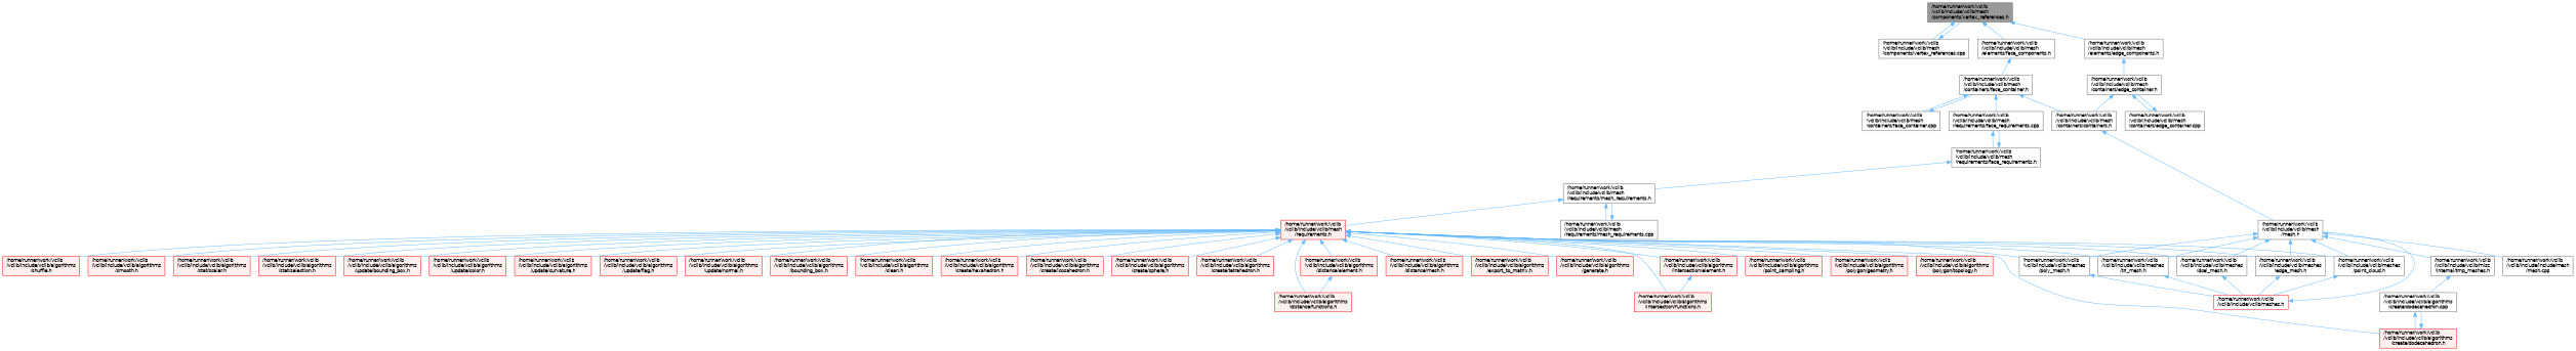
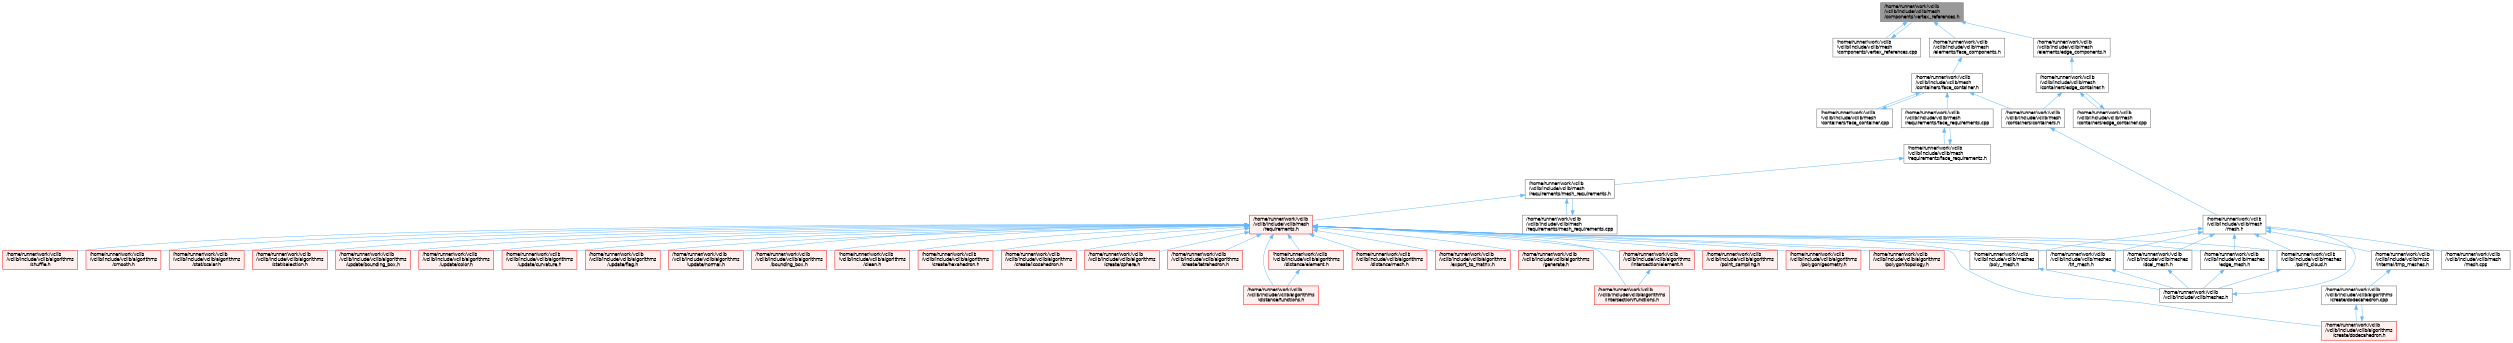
  digraph {
    node [color=red fillcolor="#FFF0F0" fontname=Helvetica fontsize=10 shape=box style=filled]
    edge [color=steelblue1 dir=back fontname=Helvetica fontsize=10 labelfontname=Helvetica labelfontsize=10 style=solid]
    n1 [color=gray40 fillcolor=grey60 fontcolor=black height=0.2 label="/home/runner/work/vclib\l/vclib/include/vclib/mesh\l/components/vertex_references.h" width=0.4]
    n2 [color=grey40 fillcolor=white height=0.2 label="/home/runner/work/vclib\l/vclib/include/vclib/mesh\l/components/vertex_references.cpp" width=0.4]
    n3 [color=grey40 fillcolor=white height=0.2 label="/home/runner/work/vclib\l/vclib/include/vclib/mesh\l/elements/edge_components.h" width=0.4]
    n4 [color=grey40 fillcolor=white height=0.2 label="/home/runner/work/vclib\l/vclib/include/vclib/mesh\l/elements/face_components.h" width=0.4]
    n5 [color=grey40 fillcolor=white height=0.2 label="/home/runner/work/vclib\l/vclib/include/vclib/mesh\l/containers/edge_container.h" width=0.4]
    n6 [color=grey40 fillcolor=white height=0.2 label="/home/runner/work/vclib\l/vclib/include/vclib/mesh\l/containers/face_container.h" width=0.4]
    n7 [color=grey40 fillcolor=white height=0.2 label="/home/runner/work/vclib\l/vclib/include/vclib/mesh\l/containers/containers.h" width=0.4]
    n8 [color=grey40 fillcolor=white height=0.2 label="/home/runner/work/vclib\l/vclib/include/vclib/mesh\l/containers/edge_container.cpp" width=0.4]
    n9 [color=grey40 fillcolor=white height=0.2 label="/home/runner/work/vclib\l/vclib/include/vclib/mesh\l/mesh.h" width=0.4]
-   n10 [color=grey40 fillcolor=white height=0.2 label="/home/runner/work/vclib\l/vclib/include/include/mesh\l/mesh.cpp" width=0.4]
+   n10 [color=grey40 fillcolor=white height=0.2 label="/home/runner/work/vclib\l/vclib/include/vclib/mesh\l/mesh.cpp" width=0.4]
    n11 [color=grey40 fillcolor=white height=0.2 label="/home/runner/work/vclib\l/vclib/include/vclib/meshes\l/dcel_mesh.h" width=0.4]
    n12 [color=grey40 fillcolor=white height=0.2 label="/home/runner/work/vclib\l/vclib/include/vclib/meshes\l/edge_mesh.h" width=0.4]
    n13 [color=grey40 fillcolor=white height=0.2 label="/home/runner/work/vclib\l/vclib/include/vclib/meshes\l/point_cloud.h" width=0.4]
    n14 [color=grey40 fillcolor=white height=0.2 label="/home/runner/work/vclib\l/vclib/include/vclib/meshes\l/poly_mesh.h" width=0.4]
    n15 [color=grey40 fillcolor=white height=0.2 label="/home/runner/work/vclib\l/vclib/include/vclib/meshes\l/tri_mesh.h" width=0.4]
    n16 [color=grey40 fillcolor=white height=0.2 label="/home/runner/work/vclib\l/vclib/include/vclib/misc\l/internal/tmp_meshes.h" width=0.4]
-   n17 [fillcolor=white height=0.2 label="/home/runner/work/vclib\l/vclib/include/vclib/meshes.h" width=0.4]
+   n17 [color=grey40 fillcolor=white height=0.2 label="/home/runner/work/vclib\l/vclib/include/vclib/meshes.h" width=0.4]
    n18 [color=grey40 fillcolor=white height=0.2 label="/home/runner/work/vclib\l/vclib/include/vclib/algorithms\l/create/dodecahedron.cpp" width=0.4]
    n19 [height=0.2 label="/home/runner/work/vclib\l/vclib/include/vclib/algorithms\l/create/dodecahedron.h" width=0.4]
    n20 [color=grey40 fillcolor=white height=0.2 label="/home/runner/work/vclib\l/vclib/include/vclib/mesh\l/containers/face_container.cpp" width=0.4]
    n21 [color=grey40 fillcolor=white height=0.2 label="/home/runner/work/vclib\l/vclib/include/vclib/mesh\l/requirements/face_requirements.cpp" width=0.4]
    n22 [color=grey40 fillcolor=white height=0.2 label="/home/runner/work/vclib\l/vclib/include/vclib/mesh\l/requirements/face_requirements.h" width=0.4]
    n23 [color=grey40 fillcolor=white height=0.2 label="/home/runner/work/vclib\l/vclib/include/vclib/mesh\l/requirements/mesh_requirements.h" width=0.4]
    n24 [height=0.2 label="/home/runner/work/vclib\l/vclib/include/vclib/mesh\l/requirements.h" width=0.4]
    n25 [color=grey40 fillcolor=white height=0.2 label="/home/runner/work/vclib\l/vclib/include/vclib/mesh\l/requirements/mesh_requirements.cpp" width=0.4]
    n26 [height=0.2 label="/home/runner/work/vclib\l/vclib/include/vclib/algorithms\l/bounding_box.h" width=0.4]
    n27 [height=0.2 label="/home/runner/work/vclib\l/vclib/include/vclib/algorithms\l/clean.h" width=0.4]
    n28 [height=0.2 label="/home/runner/work/vclib\l/vclib/include/vclib/algorithms\l/create/hexahedron.h" width=0.4]
    n29 [height=0.2 label="/home/runner/work/vclib\l/vclib/include/vclib/algorithms\l/create/icosahedron.h" width=0.4]
    n30 [height=0.2 label="/home/runner/work/vclib\l/vclib/include/vclib/algorithms\l/create/sphere.h" width=0.4]
    n31 [height=0.2 label="/home/runner/work/vclib\l/vclib/include/vclib/algorithms\l/create/tetrahedron.h" width=0.4]
    n32 [height=0.2 label="/home/runner/work/vclib\l/vclib/include/vclib/algorithms\l/distance/element.h" width=0.4]
    n33 [height=0.2 label="/home/runner/work/vclib\l/vclib/include/vclib/algorithms\l/distance/functions.h" width=0.4]
    n34 [height=0.2 label="/home/runner/work/vclib\l/vclib/include/vclib/algorithms\l/distance/mesh.h" width=0.4]
    n35 [height=0.2 label="/home/runner/work/vclib\l/vclib/include/vclib/algorithms\l/export_to_matrix.h" width=0.4]
    n36 [height=0.2 label="/home/runner/work/vclib\l/vclib/include/vclib/algorithms\l/generate.h" width=0.4]
    n37 [height=0.2 label="/home/runner/work/vclib\l/vclib/include/vclib/algorithms\l/intersection/element.h" width=0.4]
    n38 [height=0.2 label="/home/runner/work/vclib\l/vclib/include/vclib/algorithms\l/intersection/functions.h" width=0.4]
    n39 [height=0.2 label="/home/runner/work/vclib\l/vclib/include/vclib/algorithms\l/point_sampling.h" width=0.4]
    n40 [height=0.2 label="/home/runner/work/vclib\l/vclib/include/vclib/algorithms\l/polygon/geometry.h" width=0.4]
    n41 [height=0.2 label="/home/runner/work/vclib\l/vclib/include/vclib/algorithms\l/polygon/topology.h" width=0.4]
    n42 [height=0.2 label="/home/runner/work/vclib\l/vclib/include/vclib/algorithms\l/shuffle.h" width=0.4]
    n43 [height=0.2 label="/home/runner/work/vclib\l/vclib/include/vclib/algorithms\l/smooth.h" width=0.4]
    n44 [height=0.2 label="/home/runner/work/vclib\l/vclib/include/vclib/algorithms\l/stat/scalar.h" width=0.4]
    n45 [height=0.2 label="/home/runner/work/vclib\l/vclib/include/vclib/algorithms\l/stat/selection.h" width=0.4]
    n46 [height=0.2 label="/home/runner/work/vclib\l/vclib/include/vclib/algorithms\l/update/bounding_box.h" width=0.4]
    n47 [height=0.2 label="/home/runner/work/vclib\l/vclib/include/vclib/algorithms\l/update/color.h" width=0.4]
    n48 [height=0.2 label="/home/runner/work/vclib\l/vclib/include/vclib/algorithms\l/update/curvature.h" width=0.4]
    n49 [height=0.2 label="/home/runner/work/vclib\l/vclib/include/vclib/algorithms\l/update/flag.h" width=0.4]
    n50 [height=0.2 label="/home/runner/work/vclib\l/vclib/include/vclib/algorithms\l/update/normal.h" width=0.4]
    n1 -> n2
    n1 -> n3
    n1 -> n4
    n2 -> n1
    n3 -> n5
    n4 -> n6
    n5 -> n7
    n5 -> n8
    n6 -> n7
    n6 -> n20
    n6 -> n21
    n7 -> n9
    n8 -> n5
    n9 -> n10
    n9 -> n11
    n9 -> n12
    n9 -> n13
    n9 -> n14
    n9 -> n15
    n9 -> n16
    n11 -> n17
    n12 -> n17
    n13 -> n17
    n14 -> n17
    n15 -> n17
    n16 -> n18
    n17 -> n9
    n18 -> n19
    n19 -> n18
    n20 -> n6
    n21 -> n22
    n22 -> n21
    n22 -> n23
    n23 -> n24
    n23 -> n25
    n24 -> n11
    n24 -> n12
    n24 -> n13
    n24 -> n14
    n24 -> n15
    n24 -> n19
    n24 -> n26
    n24 -> n27
    n24 -> n28
    n24 -> n29
    n24 -> n30
    n24 -> n31
    n24 -> n32
    n24 -> n33
    n24 -> n34
    n24 -> n35
    n24 -> n36
    n24 -> n37
    n24 -> n38
    n24 -> n39
    n24 -> n40
    n24 -> n41
    n24 -> n42
    n24 -> n43
    n24 -> n44
    n24 -> n45
    n24 -> n46
    n24 -> n47
    n24 -> n48
    n24 -> n49
    n24 -> n50
    n25 -> n23
    n32 -> n33
    n37 -> n38
  }
